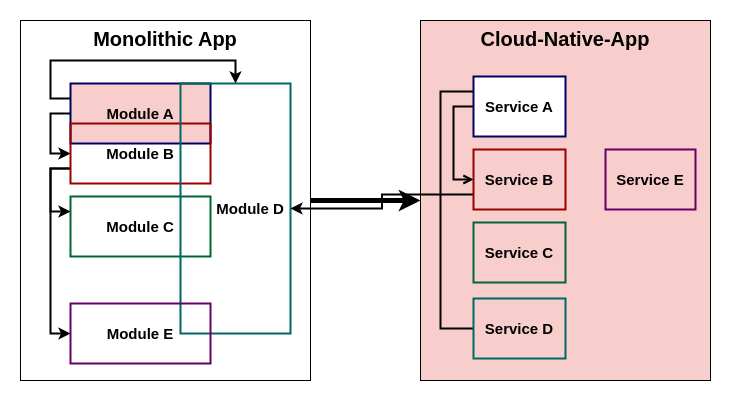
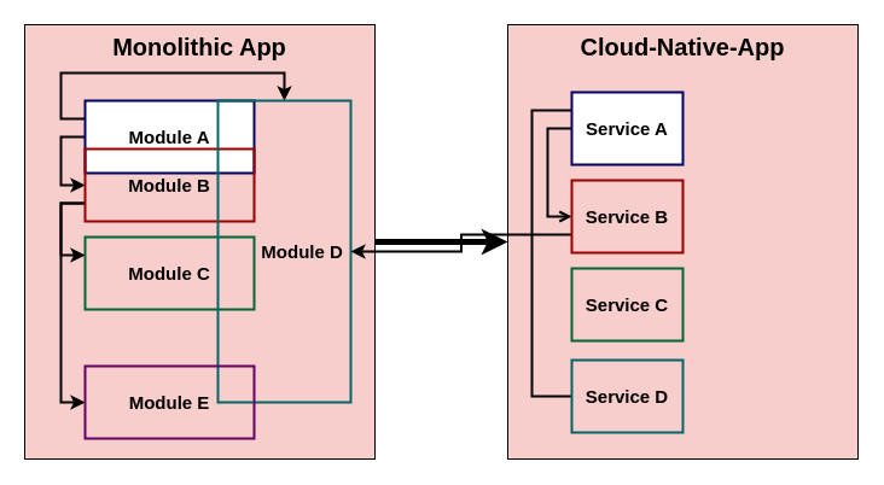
  <mxCell id="0" />
  <mxCell id="1" parent="0" />
  <mxCell id="2" style="edgeStyle=orthogonalEdgeStyle;rounded=0;orthogonalLoop=1;jettySize=auto;html=1;exitX=1;exitY=0.5;exitDx=0;exitDy=0;entryX=0;entryY=0.5;entryDx=0;entryDy=0;strokeWidth=5;fontSize=20;" parent="1" source="3" target="13" edge="1"><mxGeometry relative="1" as="geometry" /></mxCell>
- <mxCell id="3" value="Monolithic App" style="rounded=0;whiteSpace=wrap;html=1;verticalAlign=top;fontSize=20;fontStyle=1" parent="1" vertex="1"><mxGeometry x="20" y="20" width="290" height="360" as="geometry" /></mxCell>
+ <mxCell id="3" value="Monolithic App" style="rounded=0;whiteSpace=wrap;html=1;verticalAlign=top;fontSize=20;fontStyle=1;fillColor=#f8cecc;" parent="1" vertex="1"><mxGeometry x="20" y="20" width="290" height="360" as="geometry" /></mxCell>
  <mxCell id="4" style="edgeStyle=orthogonalEdgeStyle;rounded=0;orthogonalLoop=1;jettySize=auto;html=1;exitX=0;exitY=0.5;exitDx=0;exitDy=0;entryX=0;entryY=0.5;entryDx=0;entryDy=0;fontSize=15;strokeWidth=2;" parent="1" source="6" target="10" edge="1"><mxGeometry relative="1" as="geometry"><Array as="points"><mxPoint x="50" y="113" /><mxPoint x="50" y="153" /></Array></mxGeometry></mxCell>
  <mxCell id="5" style="edgeStyle=orthogonalEdgeStyle;rounded=0;orthogonalLoop=1;jettySize=auto;html=1;exitX=0;exitY=0.25;exitDx=0;exitDy=0;entryX=0.5;entryY=0;entryDx=0;entryDy=0;strokeWidth=2;fontSize=20;" parent="1" source="6" target="11" edge="1"><mxGeometry relative="1" as="geometry"><Array as="points"><mxPoint x="50" y="98" /><mxPoint x="50" y="60" /><mxPoint x="235" y="60" /></Array></mxGeometry></mxCell>
- <mxCell id="6" value="Module A" style="rounded=0;whiteSpace=wrap;html=1;align=center;verticalAlign=middle;fontSize=15;labelBackgroundColor=none;strokeColor=#000066;strokeWidth=2;fontStyle=1;fillColor=#f8cecc;" parent="1" vertex="1"><mxGeometry x="70" y="83" width="140" height="60" as="geometry" /></mxCell>
+ <mxCell id="6" value="Module A" style="rounded=0;whiteSpace=wrap;html=1;align=center;verticalAlign=middle;fontSize=15;labelBackgroundColor=none;strokeColor=#000066;strokeWidth=2;fontStyle=1" parent="1" vertex="1"><mxGeometry x="70" y="83" width="140" height="60" as="geometry" /></mxCell>
  <mxCell id="7" style="edgeStyle=orthogonalEdgeStyle;rounded=0;orthogonalLoop=1;jettySize=auto;html=1;exitX=0;exitY=0.75;exitDx=0;exitDy=0;entryX=0;entryY=0.5;entryDx=0;entryDy=0;fontSize=15;strokeWidth=2;" parent="1" source="10" target="12" edge="1"><mxGeometry relative="1" as="geometry"><Array as="points"><mxPoint x="50" y="168" /><mxPoint x="50" y="333" /></Array></mxGeometry></mxCell>
  <mxCell id="8" value="Module C" style="rounded=0;html=1;align=center;verticalAlign=middle;fontSize=15;labelBackgroundColor=none;whiteSpace=wrap;fillColor=none;strokeColor=#006633;strokeWidth=2;fontStyle=1" parent="1" vertex="1"><mxGeometry x="70" y="196" width="140" height="60" as="geometry" /></mxCell>
  <mxCell id="9" style="edgeStyle=orthogonalEdgeStyle;rounded=0;orthogonalLoop=1;jettySize=auto;html=1;exitX=0;exitY=0.75;exitDx=0;exitDy=0;entryX=0;entryY=0.25;entryDx=0;entryDy=0;fontSize=15;strokeWidth=2;" parent="1" source="10" target="8" edge="1"><mxGeometry relative="1" as="geometry" /></mxCell>
  <mxCell id="10" value="Module B" style="rounded=0;html=1;align=center;verticalAlign=middle;fontSize=15;labelBackgroundColor=none;whiteSpace=wrap;fillColor=none;strokeColor=#990000;strokeWidth=2;fontStyle=1" parent="1" vertex="1"><mxGeometry x="70" y="123" width="140" height="60" as="geometry" /></mxCell>
  <mxCell id="11" value="Module D&amp;nbsp;" style="rounded=0;html=1;align=right;verticalAlign=middle;fontSize=15;labelBackgroundColor=none;whiteSpace=wrap;fillColor=none;strokeColor=#006666;strokeWidth=2;fontStyle=1" parent="1" vertex="1"><mxGeometry x="180" y="83" width="110" height="250" as="geometry" /></mxCell>
  <mxCell id="12" value="Module E" style="rounded=0;html=1;align=center;verticalAlign=middle;fontSize=15;labelBackgroundColor=none;whiteSpace=wrap;fillColor=none;strokeColor=#660066;strokeWidth=2;fontStyle=1" parent="1" vertex="1"><mxGeometry x="70" y="303" width="140" height="60" as="geometry" /></mxCell>
  <mxCell id="13" value="Cloud-Native-App" style="rounded=0;whiteSpace=wrap;html=1;verticalAlign=top;fontSize=20;fontStyle=1;fillColor=#f8cecc;" parent="1" vertex="1"><mxGeometry x="420" y="20" width="290" height="360" as="geometry" /></mxCell>
  <mxCell id="14" style="edgeStyle=orthogonalEdgeStyle;rounded=0;orthogonalLoop=1;jettySize=auto;html=1;exitX=0;exitY=0.5;exitDx=0;exitDy=0;entryX=0;entryY=0.5;entryDx=0;entryDy=0;strokeWidth=2;fontSize=20;endArrow=open;" parent="1" source="16" target="18" edge="1"><mxGeometry relative="1" as="geometry" /></mxCell>
  <mxCell id="15" style="edgeStyle=orthogonalEdgeStyle;rounded=0;orthogonalLoop=1;jettySize=auto;html=1;exitX=0;exitY=0.25;exitDx=0;exitDy=0;entryX=0;entryY=0.5;entryDx=0;entryDy=0;strokeWidth=2;fontSize=20;endArrow=none;" parent="1" source="16" target="20" edge="1"><mxGeometry relative="1" as="geometry"><Array as="points"><mxPoint x="440" y="91" /><mxPoint x="440" y="328" /></Array></mxGeometry></mxCell>
  <mxCell id="16" value="Service A" style="rounded=0;whiteSpace=wrap;html=1;align=center;verticalAlign=middle;fontSize=15;labelBackgroundColor=none;strokeColor=#000066;strokeWidth=2;fontStyle=1" parent="1" vertex="1"><mxGeometry x="473" y="76" width="92" height="60" as="geometry" /></mxCell>
  <mxCell id="17" style="edgeStyle=orthogonalEdgeStyle;rounded=0;orthogonalLoop=1;jettySize=auto;html=1;exitX=0;exitY=0.75;exitDx=0;exitDy=0;strokeWidth=2;fontSize=20;" parent="1" source="18" target="11" edge="1"><mxGeometry relative="1" as="geometry" /></mxCell>
  <mxCell id="18" value="Service B" style="rounded=0;html=1;align=center;verticalAlign=middle;fontSize=15;labelBackgroundColor=none;whiteSpace=wrap;fillColor=none;strokeColor=#990000;strokeWidth=2;fontStyle=1" parent="1" vertex="1"><mxGeometry x="473" y="149" width="92" height="60" as="geometry" /></mxCell>
  <mxCell id="19" value="Service C" style="rounded=0;html=1;align=center;verticalAlign=middle;fontSize=15;labelBackgroundColor=none;whiteSpace=wrap;fillColor=none;strokeColor=#006633;strokeWidth=2;fontStyle=1" parent="1" vertex="1"><mxGeometry x="473" y="222" width="92" height="60" as="geometry" /></mxCell>
  <mxCell id="20" value="Service D" style="rounded=0;html=1;align=center;verticalAlign=middle;fontSize=15;labelBackgroundColor=none;whiteSpace=wrap;fillColor=none;strokeColor=#006666;strokeWidth=2;fontStyle=1" parent="1" vertex="1"><mxGeometry x="473" y="298" width="92" height="60" as="geometry" /></mxCell>
- <mxCell id="21" value="Service E" style="rounded=0;html=1;align=center;verticalAlign=middle;fontSize=15;labelBackgroundColor=none;whiteSpace=wrap;fillColor=none;strokeColor=#660066;strokeWidth=2;fontStyle=1" parent="1" vertex="1"><mxGeometry x="605" y="149" width="90" height="60" as="geometry" /></mxCell>
